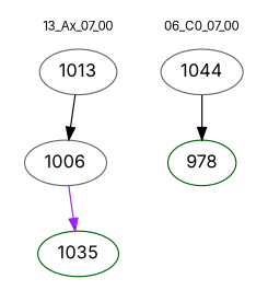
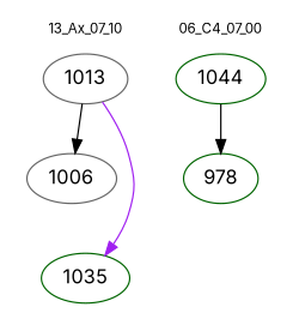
  digraph {
    fontname=Inter
    node [color=gray40 fontname=Inter]
    edge [color=black fontname=Inter]
    n1 [label=1013]
    n2 [label=1006]
    n3 [color=darkgreen label=1035]
-   n4 [label=1044]
+   n4 [color=darkgreen label=1044]
    n5 [color=darkgreen label=978]
    subgraph cluster_1 {
      color=white
      fontsize=10
-     label="13_Ax_07_00"
+     label="13_Ax_07_10"
      n1
      n2
      n3
    }
    subgraph cluster_2 {
      color=white
      fontsize=10
-     label="06_C0_07_00"
+     label="06_C4_07_00"
      n4
      n5
    }
    n1 -> n2
-   n2 -> n3 [color=purple]
+   n1 -> n3 [color=purple]
    n4 -> n5
  }
